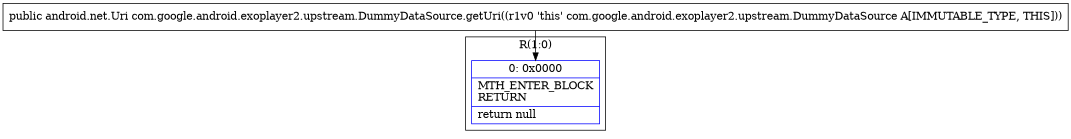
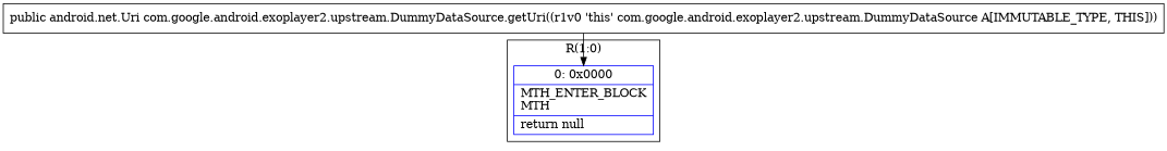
  digraph {
    node [shape=record]
-   n1 [color=blue label="{0\:\ 0x0000|MTH_ENTER_BLOCK\lRETURN\l|return null\l}"]
+   n1 [color=blue label="{0\:\ 0x0000|MTH_ENTER_BLOCK\lMTH\l|return null\l}"]
    n2 [label="{public android.net.Uri com.google.android.exoplayer2.upstream.DummyDataSource.getUri((r1v0 'this' com.google.android.exoplayer2.upstream.DummyDataSource A[IMMUTABLE_TYPE, THIS])) }"]
    subgraph cluster_1 {
      label="R(1:0)"
      n1
    }
    n2 -> n1
  }
